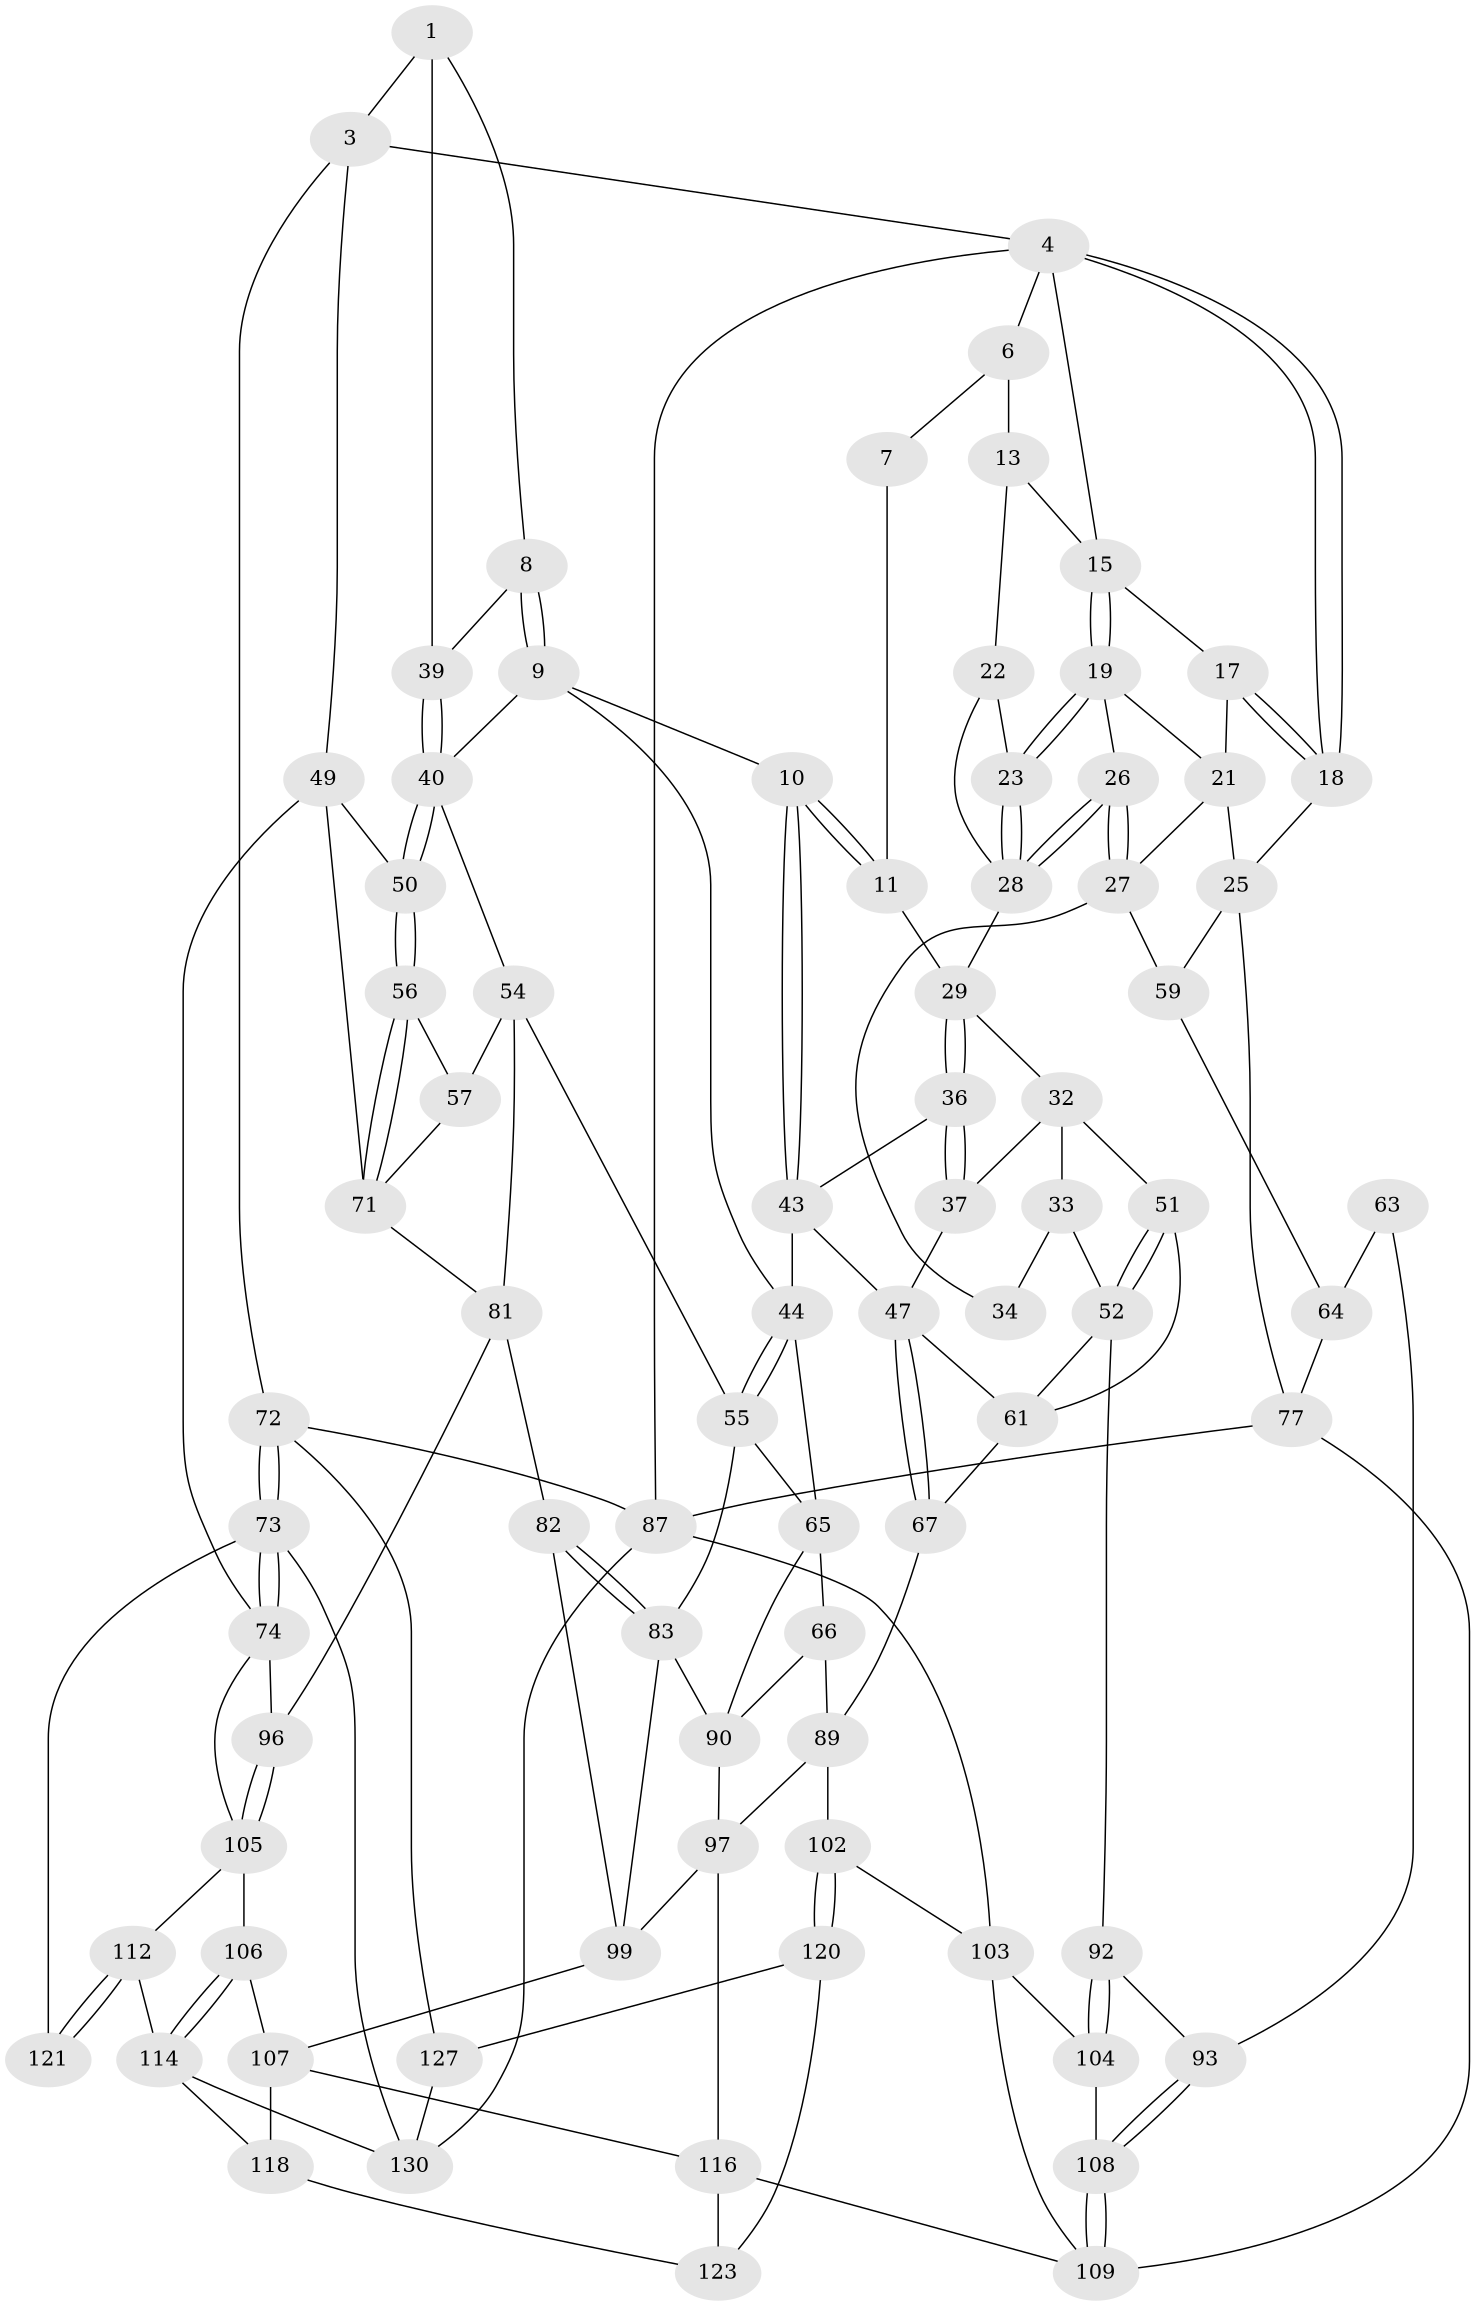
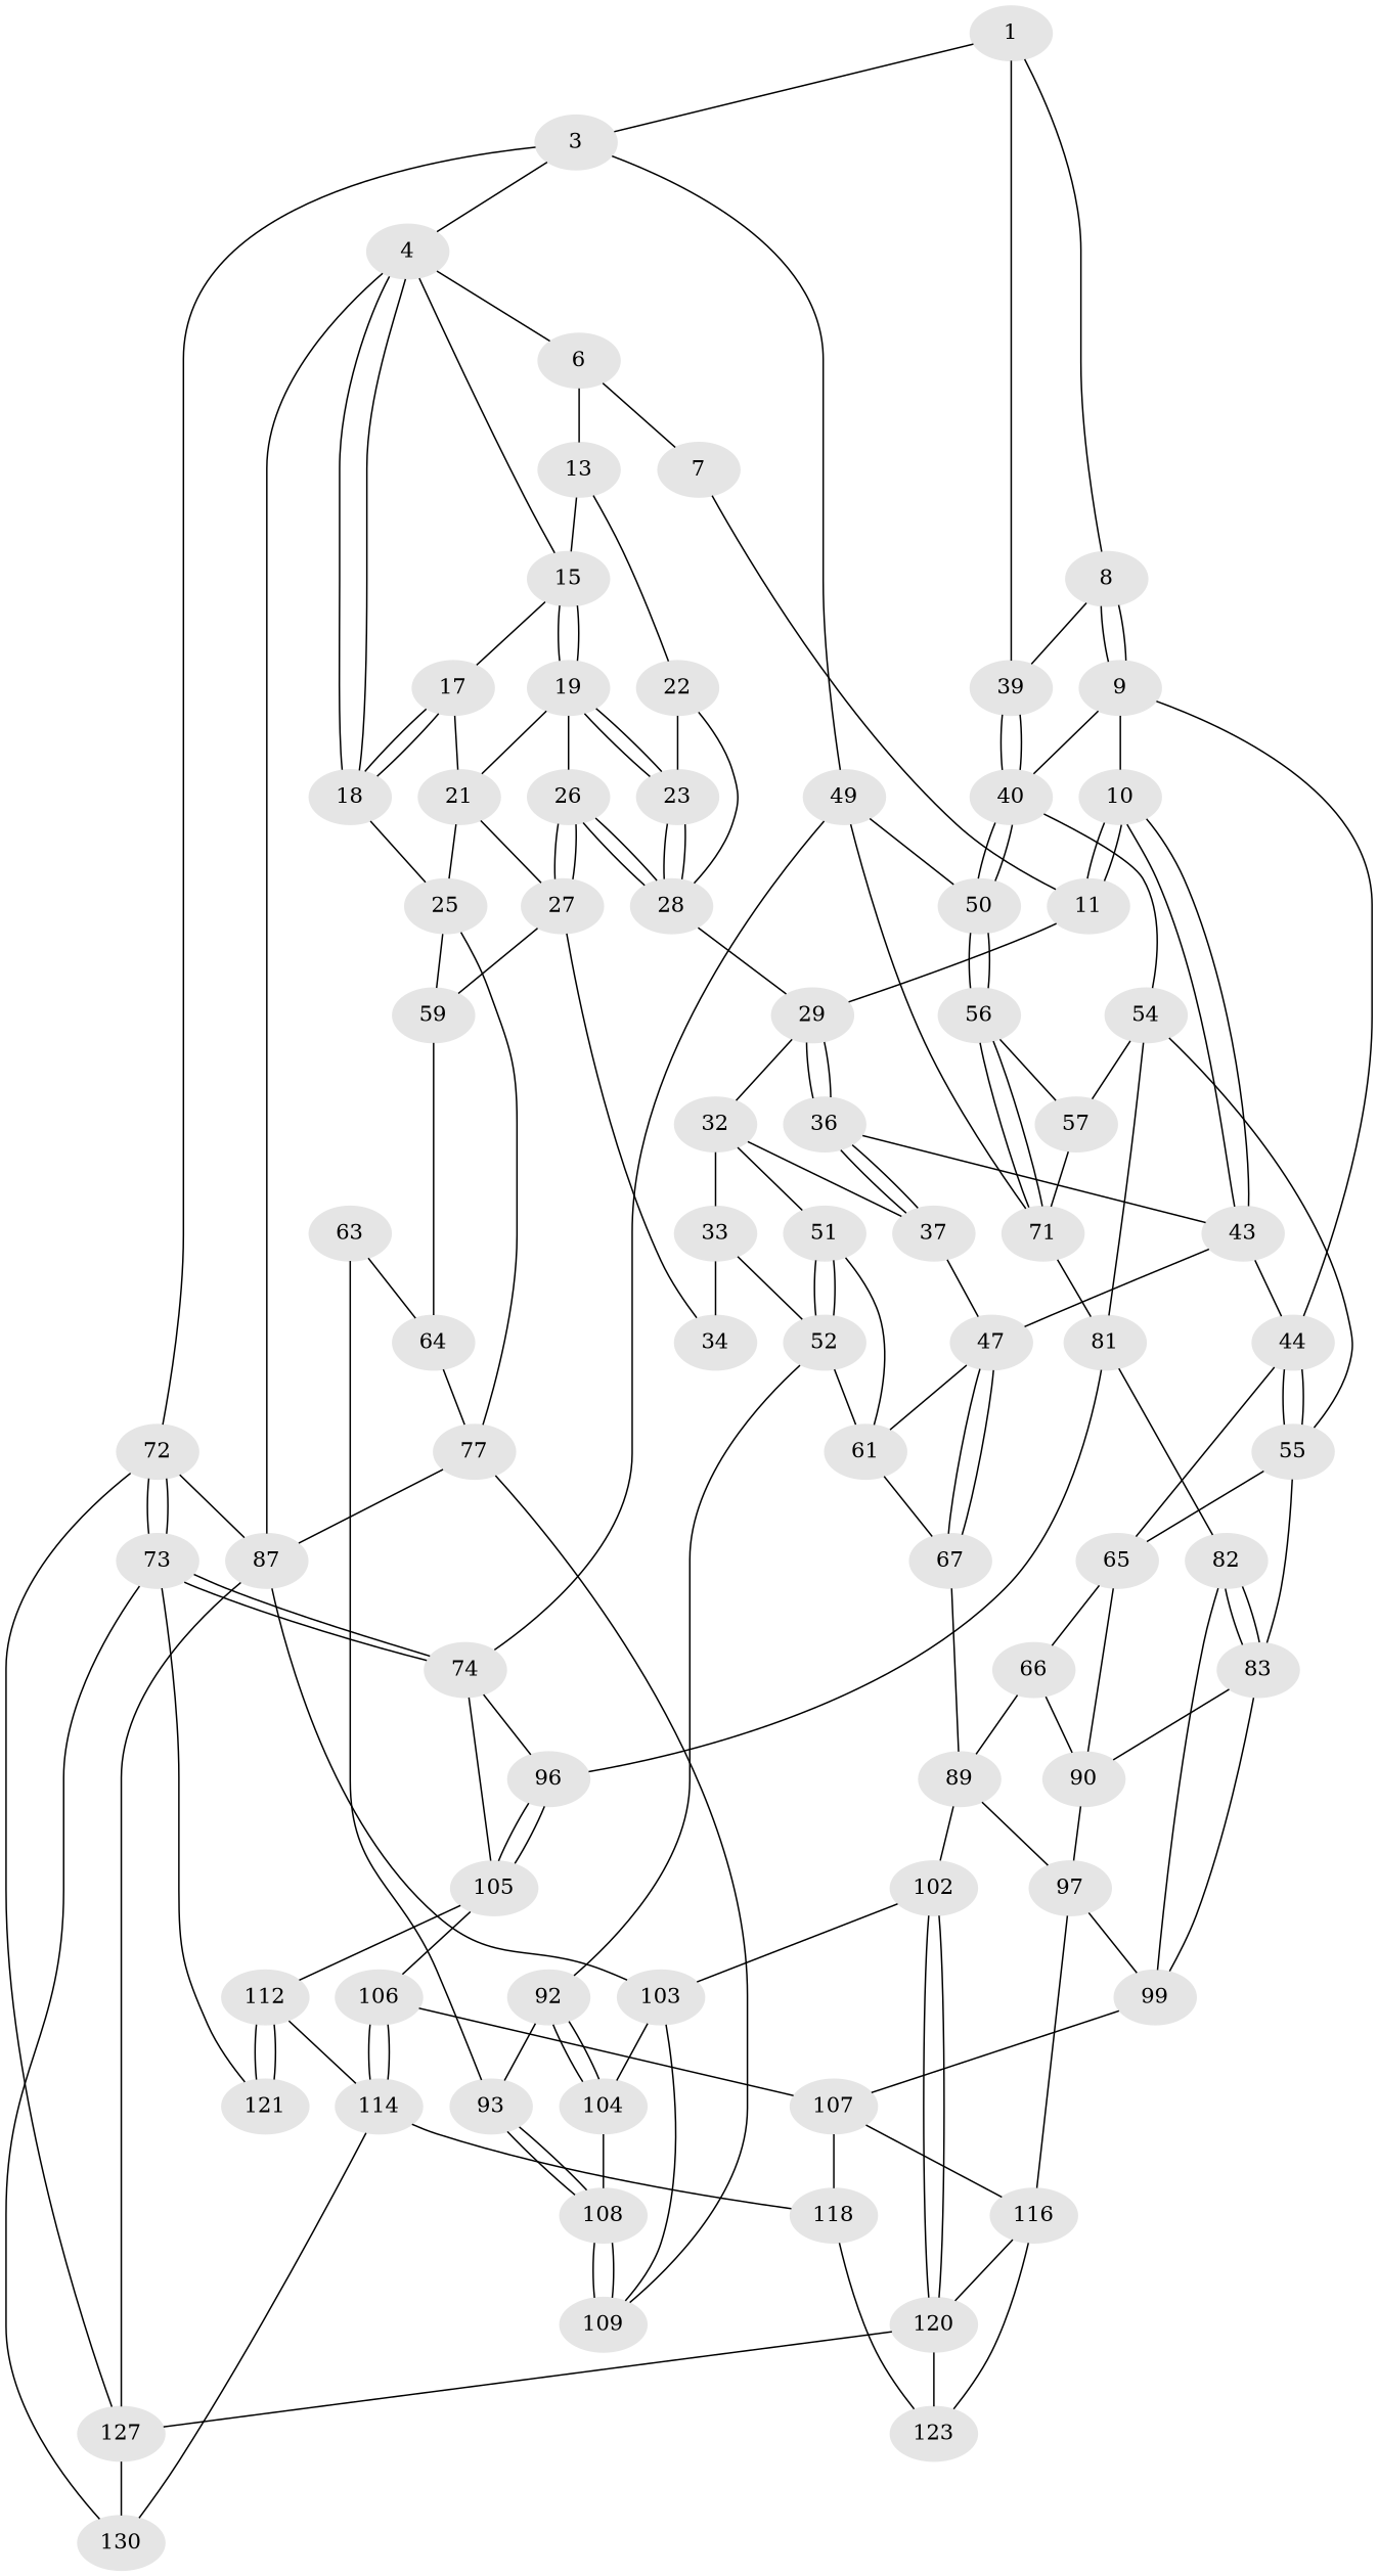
  graph {
    node [color=gray90 style=filled]
    1 [super="+2"]
    3
    8
    39
    4 [super="+5"]
    49 [super="+70"]
    72
    9 [super="+42"]
    40 [super="+41"]
    6
    15 [super="+16"]
    18
    87 [super="+128"]
    50
    71 [super="+84"]
    74 [super="+75"]
    73 [super="+122"]
    127 [super="+132"]
    7
    13 [super="+14"]
    17
    19 [super="+20"]
    25 [super="+60"]
    103 [super="+124"]
    11 [super="+12"]
    22
    29 [super="+30"]
    10
    44 [super="+45"]
    43 [super="+46"]
    54 [super="+58"]
    55 [super="+68"]
    65 [super="+69"]
    47 [super="+48"]
    32 [super="+38"]
    36
    23
    28 [super="+31"]
    21 [super="+24"]
    26
    27 [super="+35"]
    59
    77 [super="+86"]
    34 [super="+62"]
    64 [super="+76"]
    109 [super="+125"]
    33 [super="+53"]
    37
    51
    52 [super="+79"]
    61 [super="+78"]
    92
    63 [super="+91"]
    93
    67 [super="+80"]
    56
    57
    81 [super="+85"]
    83 [super="+94"]
    66 [super="+88"]
    90 [super="+95"]
    89 [super="+98"]
    96
    105 [super="+110"]
    104
    82
    99 [super="+101"]
    108 [super="+111"]
    97 [super="+100"]
    102
    121
    130 [super="+131"]
    106
    112 [super="+113"]
    107 [super="+115"]
    116 [super="+119"]
    120 [super="+126"]
    123
    118
    114 [super="+117"]
    1 -- 3
    1 -- 8
    1 -- 39
    3 -- 4
    3 -- 49
    3 -- 72
    8 -- 39
    8 -- 9
    8 -- 9
    39 -- 40
    39 -- 40
    4 -- 6
    4 -- 15
    4 -- 18
    4 -- 18
    4 -- 87
    49 -- 50
    49 -- 71
    49 -- 74
    72 -- 87
    72 -- 73
    72 -- 73
    72 -- 127
    9 -- 40
    9 -- 10
    9 -- 44
    40 -- 50
    40 -- 50
    40 -- 54
    6 -- 7
    6 -- 13
    15 -- 17
    15 -- 19
    15 -- 19
    18 -- 25
-   87 -- 130
+   87 -- 127
    87 -- 103
    50 -- 56
    50 -- 56
    71 -- 81
    74 -- 96
    74 -- 105
    73 -- 74
    73 -- 74
    73 -- 121
    73 -- 130
    127 -- 130
    7 -- 11
    13 -- 15
    13 -- 22
    17 -- 18
    17 -- 18
    17 -- 21
    19 -- 23
    19 -- 23
    19 -- 21
    19 -- 26
    25 -- 59
    25 -- 77
    103 -- 109
    103 -- 104
    11 -- 29
    22 -- 23
    22 -- 28
    29 -- 32
    29 -- 36
    29 -- 36
    10 -- 11
    10 -- 11
    10 -- 43
    10 -- 43
    44 -- 55
    44 -- 55
    44 -- 65
    43 -- 44
    43 -- 47
    54 -- 55
    54 -- 57
    54 -- 81
    55 -- 65
    55 -- 83
    65 -- 66
    65 -- 90
    47 -- 61
    47 -- 67
    47 -- 67
    32 -- 33
    32 -- 37
    32 -- 51
    36 -- 43
    36 -- 37
    36 -- 37
    23 -- 28
    23 -- 28
    28 -- 29
    21 -- 25
    21 -- 27
    26 -- 28
    26 -- 28
    26 -- 27
    26 -- 27
    27 -- 59
    27 -- 34
    59 -- 64
    77 -- 87
    77 -- 109
    64 -- 77
    33 -- 34 [weight=2]
    33 -- 52
    37 -- 47
    51 -- 52
    51 -- 52
    51 -- 61
    52 -- 61
    52 -- 92
    61 -- 67
    92 -- 93
    92 -- 104
    92 -- 104
    63 -- 64 [weight=2]
    63 -- 93
    93 -- 108
    93 -- 108
    67 -- 89
    56 -- 71
    56 -- 71
    56 -- 57
    57 -- 71
    81 -- 96
    81 -- 82
    83 -- 90
    83 -- 99
    66 -- 90
    66 -- 89
    90 -- 97
    89 -- 97
    89 -- 102
    96 -- 105
    96 -- 105
    105 -- 106
    105 -- 112
    104 -- 108
    82 -- 83
    82 -- 83
    82 -- 99
    99 -- 107
    108 -- 109 [weight=2]
    108 -- 109
    97 -- 99
    97 -- 116
    102 -- 103
    102 -- 120
    102 -- 120
    106 -- 107
    106 -- 114
    106 -- 114
    112 -- 121
    112 -- 121
    112 -- 114
    107 -- 116
    107 -- 118
-   116 -- 109
+   116 -- 120
    116 -- 123
    120 -- 127
    120 -- 123
    118 -- 123
    114 -- 130
    114 -- 118
  }
